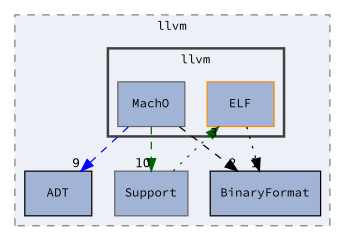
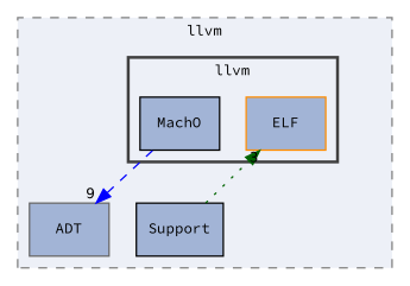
  digraph {
    compound=true
    fontname="Source Code Pro"
    node [color=gray40 fillcolor="#a2b4d6" fontname="Source Code Pro" fontsize=10 shape=box style="filled,"]
    edge [color=black fontname="Source Code Pro" fontsize=10 labeldistance=1.5 labelfontname=Helvetica labelfontsize=10 style=dashed]
    n1 [color=darkorange label=ELF]
-   n2 [label=MachO]
-   n3 [color=black label=ADT]
-   n4 [color=black label=BinaryFormat]
-   n5 [label=Support]
+   n2 [color=black label=MachO]
+   n3 [label=ADT]
+   n5 [color=black label=Support]
    subgraph cluster_1 {
      bgcolor="#edf0f7"
      fontsize=10
      label=llvm
      pencolor=grey50
      style="filled,dashed,"
      n3
-     n4
      n5
      subgraph cluster_2 {
        bgcolor="#edf0f7"
        fontsize=10
        label=llvm
        pencolor=grey25
        style="filled,bold,"
        n1
        n2
      }
    }
-   n1 -> n4 [headlabel=1 style=dotted]
    n2 -> n3 [color=blue headlabel=9]
-   n2 -> n4 [headlabel=2]
-   n2 -> n5 [color=darkgreen headlabel=10]
    n5 -> n1 [color=darkgreen headlabel=3 style=dotted]
  }
